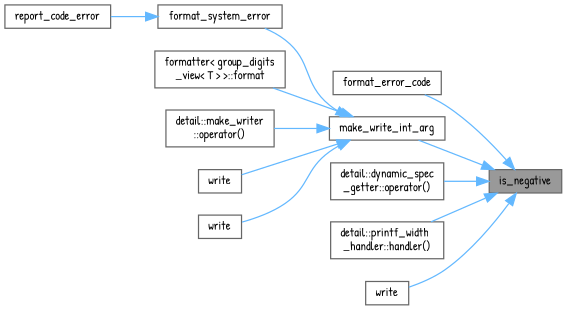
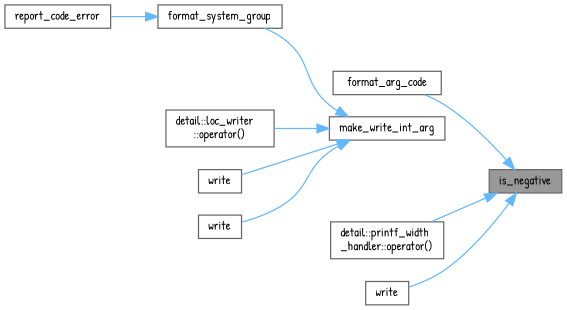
  digraph {
    fontname="Patrick Hand"
    rankdir=RL
    node [color=grey40 fillcolor=white fontname="Patrick Hand" fontsize=10 shape=box style=filled]
    edge [color=steelblue1 dir=back fontname="Patrick Hand" fontsize=10 labelfontname=Helvetica labelfontsize=10 style=solid]
    n1 [color=gray40 fillcolor=grey60 fontcolor=black height=0.2 label=is_negative width=0.4]
-   n2 [height=0.2 label=format_error_code width=0.4]
+   n2 [height=0.2 label=format_arg_code width=0.4]
    n3 [height=0.2 label=make_write_int_arg width=0.4]
-   n4 [height=0.2 label="detail::dynamic_spec\l_getter::operator()" width=0.4]
-   n5 [height=0.2 label="detail::printf_width\l_handler::handler()" width=0.4]
+   n5 [height=0.2 label="detail::printf_width\l_handler::operator()" width=0.4]
    n6 [height=0.2 label=write width=0.4]
-   n7 [height=0.2 label=format_system_error width=0.4]
-   n8 [height=0.2 label="formatter\< group_digits\l_view\< T \> \>::format" width=0.4]
-   n9 [height=0.2 label="detail::make_writer\l::operator()" width=0.4]
+   n7 [height=0.2 label=format_system_group width=0.4]
+   n9 [height=0.2 label="detail::loc_writer\l::operator()" width=0.4]
    n10 [height=0.2 label=write width=0.4]
    n11 [height=0.2 label=write width=0.4]
    n12 [height=0.2 label=report_code_error width=0.4]
    n1 -> n2
-   n1 -> n3
-   n1 -> n4
    n1 -> n5
    n1 -> n6
    n3 -> n7
-   n3 -> n8
    n3 -> n9
    n3 -> n10
    n3 -> n11
    n7 -> n12
  }
